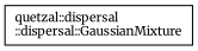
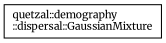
  digraph {
    rankdir=LR
    fontname=Merriweather
-   n1 [color=black fillcolor=white fontname=Merriweather fontsize=10 height=0.2 label="quetzal::dispersal\l::dispersal::GaussianMixture" shape=record style=filled width=0.4]
+   n1 [color=black fillcolor=white fontname=Merriweather fontsize=10 height=0.2 label="quetzal::demography\l::dispersal::GaussianMixture" shape=record style=filled width=0.4]
  }
